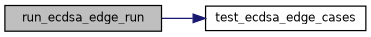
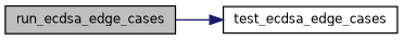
  digraph {
    rankdir=LR
    node [color=black fontname=Helvetica fontsize=10 shape=record style=filled]
-   n1 [fillcolor=grey75 fontcolor=black height=0.2 label=run_ecdsa_edge_run width=0.4]
+   n1 [fillcolor=grey75 fontcolor=black height=0.2 label=run_ecdsa_edge_cases width=0.4]
    n2 [fillcolor=white height=0.2 label=test_ecdsa_edge_cases width=0.4]
    n1 -> n2 [color=midnightblue fontname=Helvetica fontsize=10 labelfontname=Helvetica labelfontsize=10 style=solid]
  }
